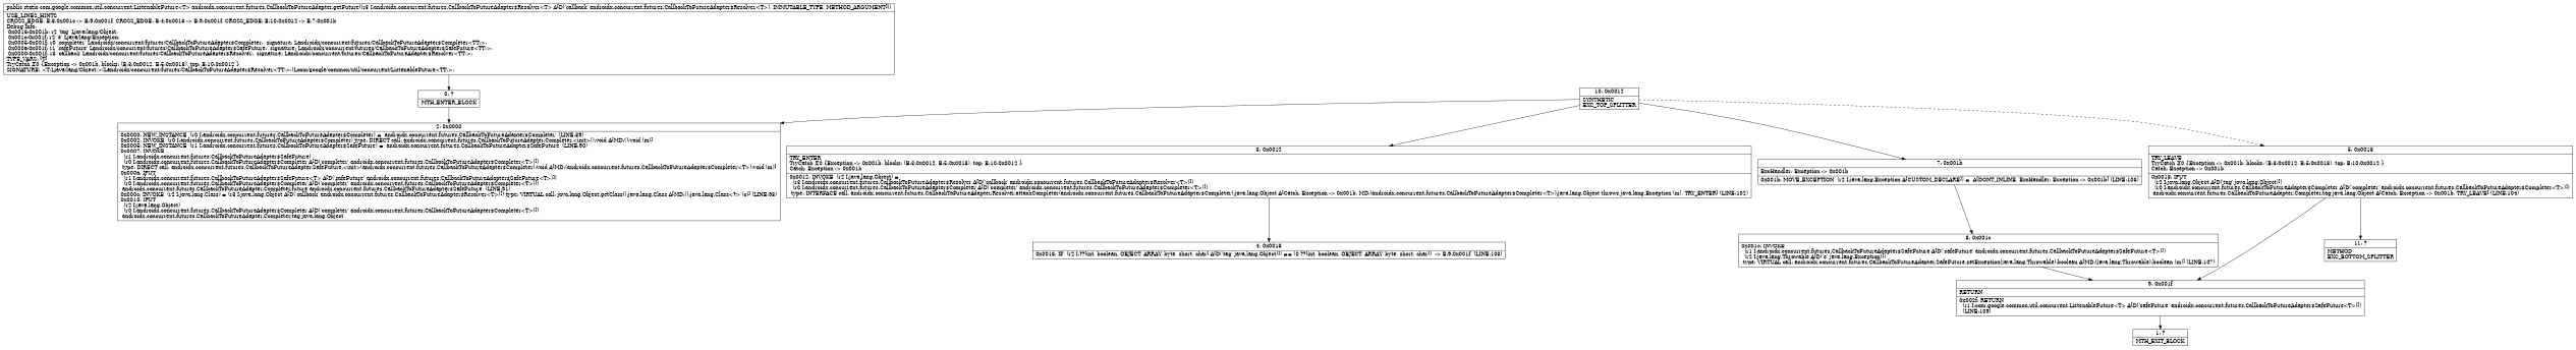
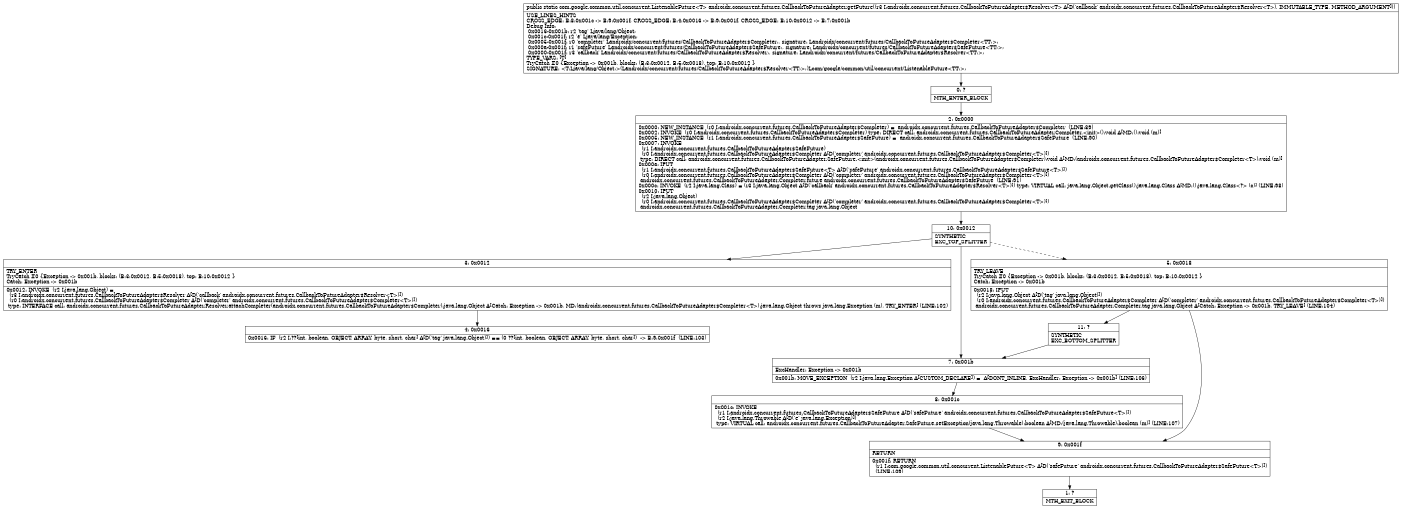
  digraph {
    node [shape=record]
    n1 [label="{0\:\ ?|MTH_ENTER_BLOCK\l}"]
    n2 [label="{2\:\ 0x0000|0x0000: NEW_INSTANCE  (r0 I:androidx.concurrent.futures.CallbackToFutureAdapter$Completer) =  androidx.concurrent.futures.CallbackToFutureAdapter$Completer  (LINE:89)\l0x0002: INVOKE  (r0 I:androidx.concurrent.futures.CallbackToFutureAdapter$Completer) type: DIRECT call: androidx.concurrent.futures.CallbackToFutureAdapter.Completer.\<init\>():void A[MD:():void (m)]\l0x0005: NEW_INSTANCE  (r1 I:androidx.concurrent.futures.CallbackToFutureAdapter$SafeFuture) =  androidx.concurrent.futures.CallbackToFutureAdapter$SafeFuture  (LINE:90)\l0x0007: INVOKE  \l  (r1 I:androidx.concurrent.futures.CallbackToFutureAdapter$SafeFuture)\l  (r0 I:androidx.concurrent.futures.CallbackToFutureAdapter$Completer A[D('completer' androidx.concurrent.futures.CallbackToFutureAdapter$Completer\<T\>)])\l type: DIRECT call: androidx.concurrent.futures.CallbackToFutureAdapter.SafeFuture.\<init\>(androidx.concurrent.futures.CallbackToFutureAdapter$Completer):void A[MD:(androidx.concurrent.futures.CallbackToFutureAdapter$Completer\<T\>):void (m)]\l0x000a: IPUT  \l  (r1 I:androidx.concurrent.futures.CallbackToFutureAdapter$SafeFuture\<T\> A[D('safeFuture' androidx.concurrent.futures.CallbackToFutureAdapter$SafeFuture\<T\>)])\l  (r0 I:androidx.concurrent.futures.CallbackToFutureAdapter$Completer A[D('completer' androidx.concurrent.futures.CallbackToFutureAdapter$Completer\<T\>)])\l androidx.concurrent.futures.CallbackToFutureAdapter.Completer.future androidx.concurrent.futures.CallbackToFutureAdapter$SafeFuture  (LINE:91)\l0x000c: INVOKE  (r2 I:java.lang.Class) = (r3 I:java.lang.Object A[D('callback' androidx.concurrent.futures.CallbackToFutureAdapter$Resolver\<T\>)]) type: VIRTUAL call: java.lang.Object.getClass():java.lang.Class A[MD:():java.lang.Class\<?\> (c)] (LINE:98)\l0x0010: IPUT  \l  (r2 I:java.lang.Object)\l  (r0 I:androidx.concurrent.futures.CallbackToFutureAdapter$Completer A[D('completer' androidx.concurrent.futures.CallbackToFutureAdapter$Completer\<T\>)])\l androidx.concurrent.futures.CallbackToFutureAdapter.Completer.tag java.lang.Object \l}"]
    n3 [label="{10\:\ 0x0012|SYNTHETIC\lEXC_TOP_SPLITTER\l}"]
    n4 [label="{3\:\ 0x0012|TRY_ENTER\lTryCatch #0 \{Exception \-\> 0x001b, blocks: (B:3:0x0012, B:5:0x0018), top: B:10:0x0012 \}\lCatch: Exception \-\> 0x001b\l|0x0012: INVOKE  (r2 I:java.lang.Object) = \l  (r3 I:androidx.concurrent.futures.CallbackToFutureAdapter$Resolver A[D('callback' androidx.concurrent.futures.CallbackToFutureAdapter$Resolver\<T\>)])\l  (r0 I:androidx.concurrent.futures.CallbackToFutureAdapter$Completer A[D('completer' androidx.concurrent.futures.CallbackToFutureAdapter$Completer\<T\>)])\l type: INTERFACE call: androidx.concurrent.futures.CallbackToFutureAdapter.Resolver.attachCompleter(androidx.concurrent.futures.CallbackToFutureAdapter$Completer):java.lang.Object A[Catch: Exception \-\> 0x001b, MD:(androidx.concurrent.futures.CallbackToFutureAdapter$Completer\<T\>):java.lang.Object throws java.lang.Exception (m), TRY_ENTER] (LINE:102)\l}"]
    n5 [label="{7\:\ 0x001b|ExcHandler: Exception \-\> 0x001b\l|0x001b: MOVE_EXCEPTION  (r2 I:java.lang.Exception A[CUSTOM_DECLARE]) =  A[DONT_INLINE, ExcHandler: Exception \-\> 0x001b] (LINE:106)\l}"]
    n6 [label="{5\:\ 0x0018|TRY_LEAVE\lTryCatch #0 \{Exception \-\> 0x001b, blocks: (B:3:0x0012, B:5:0x0018), top: B:10:0x0012 \}\lCatch: Exception \-\> 0x001b\l|0x0018: IPUT  \l  (r2 I:java.lang.Object A[D('tag' java.lang.Object)])\l  (r0 I:androidx.concurrent.futures.CallbackToFutureAdapter$Completer A[D('completer' androidx.concurrent.futures.CallbackToFutureAdapter$Completer\<T\>)])\l androidx.concurrent.futures.CallbackToFutureAdapter.Completer.tag java.lang.Object A[Catch: Exception \-\> 0x001b, TRY_LEAVE] (LINE:104)\l}"]
    n7 [label="{4\:\ 0x0016|0x0016: IF  (r2 I:??[int, boolean, OBJECT, ARRAY, byte, short, char] A[D('tag' java.lang.Object)]) == (0 ??[int, boolean, OBJECT, ARRAY, byte, short, char])  \-\> B:9:0x001f  (LINE:103)\l}"]
    n8 [label="{8\:\ 0x001c|0x001c: INVOKE  \l  (r1 I:androidx.concurrent.futures.CallbackToFutureAdapter$SafeFuture A[D('safeFuture' androidx.concurrent.futures.CallbackToFutureAdapter$SafeFuture\<T\>)])\l  (r2 I:java.lang.Throwable A[D('e' java.lang.Exception)])\l type: VIRTUAL call: androidx.concurrent.futures.CallbackToFutureAdapter.SafeFuture.setException(java.lang.Throwable):boolean A[MD:(java.lang.Throwable):boolean (m)] (LINE:107)\l}"]
-   n9 [label="{9\:\ 0x001f|RETURN\l|0x002f: RETURN  \l  (r1 I:com.google.common.util.concurrent.ListenableFuture\<T\> A[D('safeFuture' androidx.concurrent.futures.CallbackToFutureAdapter$SafeFuture\<T\>)])\l  (LINE:109)\l}"]
-   n10 [label="{11\:\ ?|METHOD\lEXC_BOTTOM_SPLITTER\l}"]
+   n9 [label="{9\:\ 0x001f|RETURN\l|0x001f: RETURN  \l  (r1 I:com.google.common.util.concurrent.ListenableFuture\<T\> A[D('safeFuture' androidx.concurrent.futures.CallbackToFutureAdapter$SafeFuture\<T\>)])\l  (LINE:109)\l}"]
+   n10 [label="{11\:\ ?|SYNTHETIC\lEXC_BOTTOM_SPLITTER\l}"]
    n11 [label="{1\:\ ?|MTH_EXIT_BLOCK\l}"]
    n12 [label="{public static com.google.common.util.concurrent.ListenableFuture\<T\> androidx.concurrent.futures.CallbackToFutureAdapter.getFuture((r3 I:androidx.concurrent.futures.CallbackToFutureAdapter$Resolver\<T\> A[D('callback' androidx.concurrent.futures.CallbackToFutureAdapter$Resolver\<T\>), IMMUTABLE_TYPE, METHOD_ARGUMENT]))  | USE_LINES_HINTS\lCROSS_EDGE: B:8:0x001c \-\> B:9:0x001f, CROSS_EDGE: B:4:0x0016 \-\> B:9:0x001f, CROSS_EDGE: B:10:0x0012 \-\> B:7:0x001b\lDebug Info:\l  0x0016\-0x001b: r2 'tag' Ljava\/lang\/Object;\l  0x001c\-0x001f: r2 'e' Ljava\/lang\/Exception;\l  0x0005\-0x001f: r0 'completer' Landroidx\/concurrent\/futures\/CallbackToFutureAdapter$Completer;, signature: Landroidx\/concurrent\/futures\/CallbackToFutureAdapter$Completer\<TT;\>;\l  0x000a\-0x001f: r1 'safeFuture' Landroidx\/concurrent\/futures\/CallbackToFutureAdapter$SafeFuture;, signature: Landroidx\/concurrent\/futures\/CallbackToFutureAdapter$SafeFuture\<TT;\>;\l  0x0000\-0x001f: r3 'callback' Landroidx\/concurrent\/futures\/CallbackToFutureAdapter$Resolver;, signature: Landroidx\/concurrent\/futures\/CallbackToFutureAdapter$Resolver\<TT;\>;\lTYPE_VARS: [T]\lTryCatch #0 \{Exception \-\> 0x001b, blocks: (B:3:0x0012, B:5:0x0018), top: B:10:0x0012 \}\lSIGNATURE: \<T:Ljava\/lang\/Object;\>(Landroidx\/concurrent\/futures\/CallbackToFutureAdapter$Resolver\<TT;\>;)Lcom\/google\/common\/util\/concurrent\/ListenableFuture\<TT;\>;\l}"]
    n1 -> n2
-   n3 -> n2
+   n2 -> n3
    n3 -> n4
    n3 -> n5
    n3 -> n6 [style=dashed]
    n4 -> n7
    n5 -> n8
    n6 -> n9
    n6 -> n10
    n8 -> n9
    n9 -> n11
+   n10 -> n5
    n12 -> n1
  }
